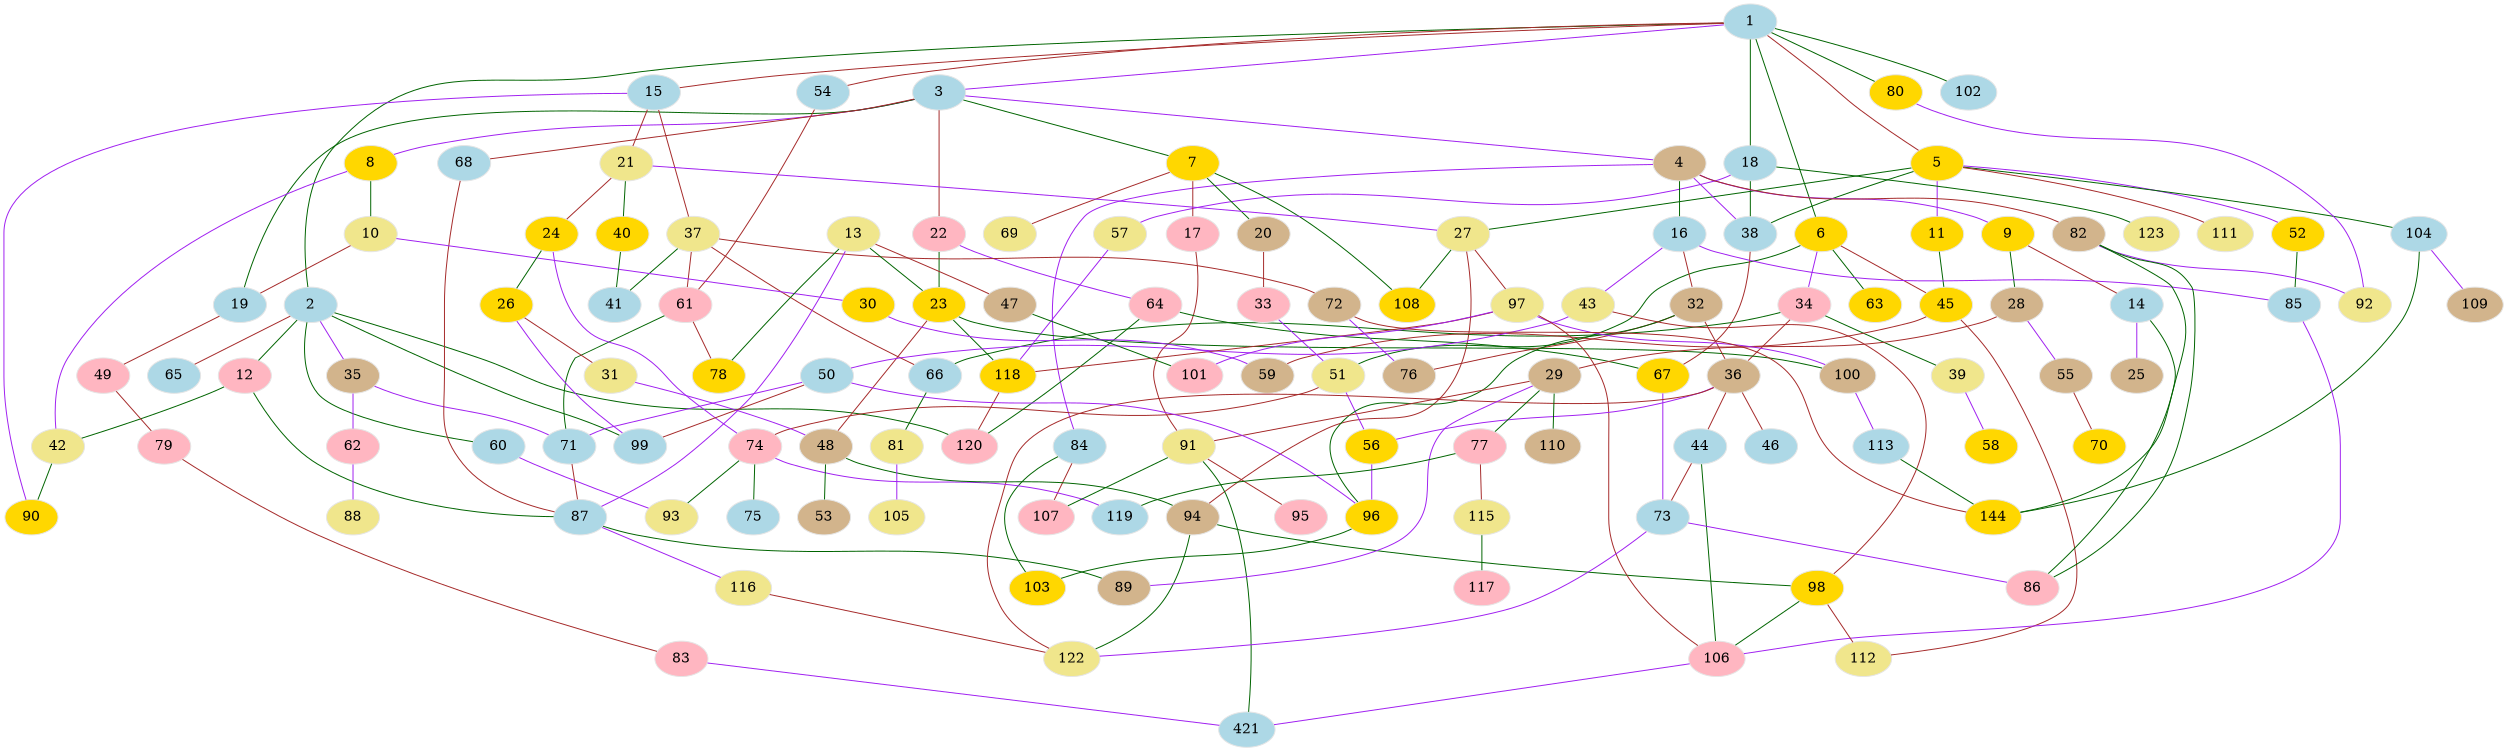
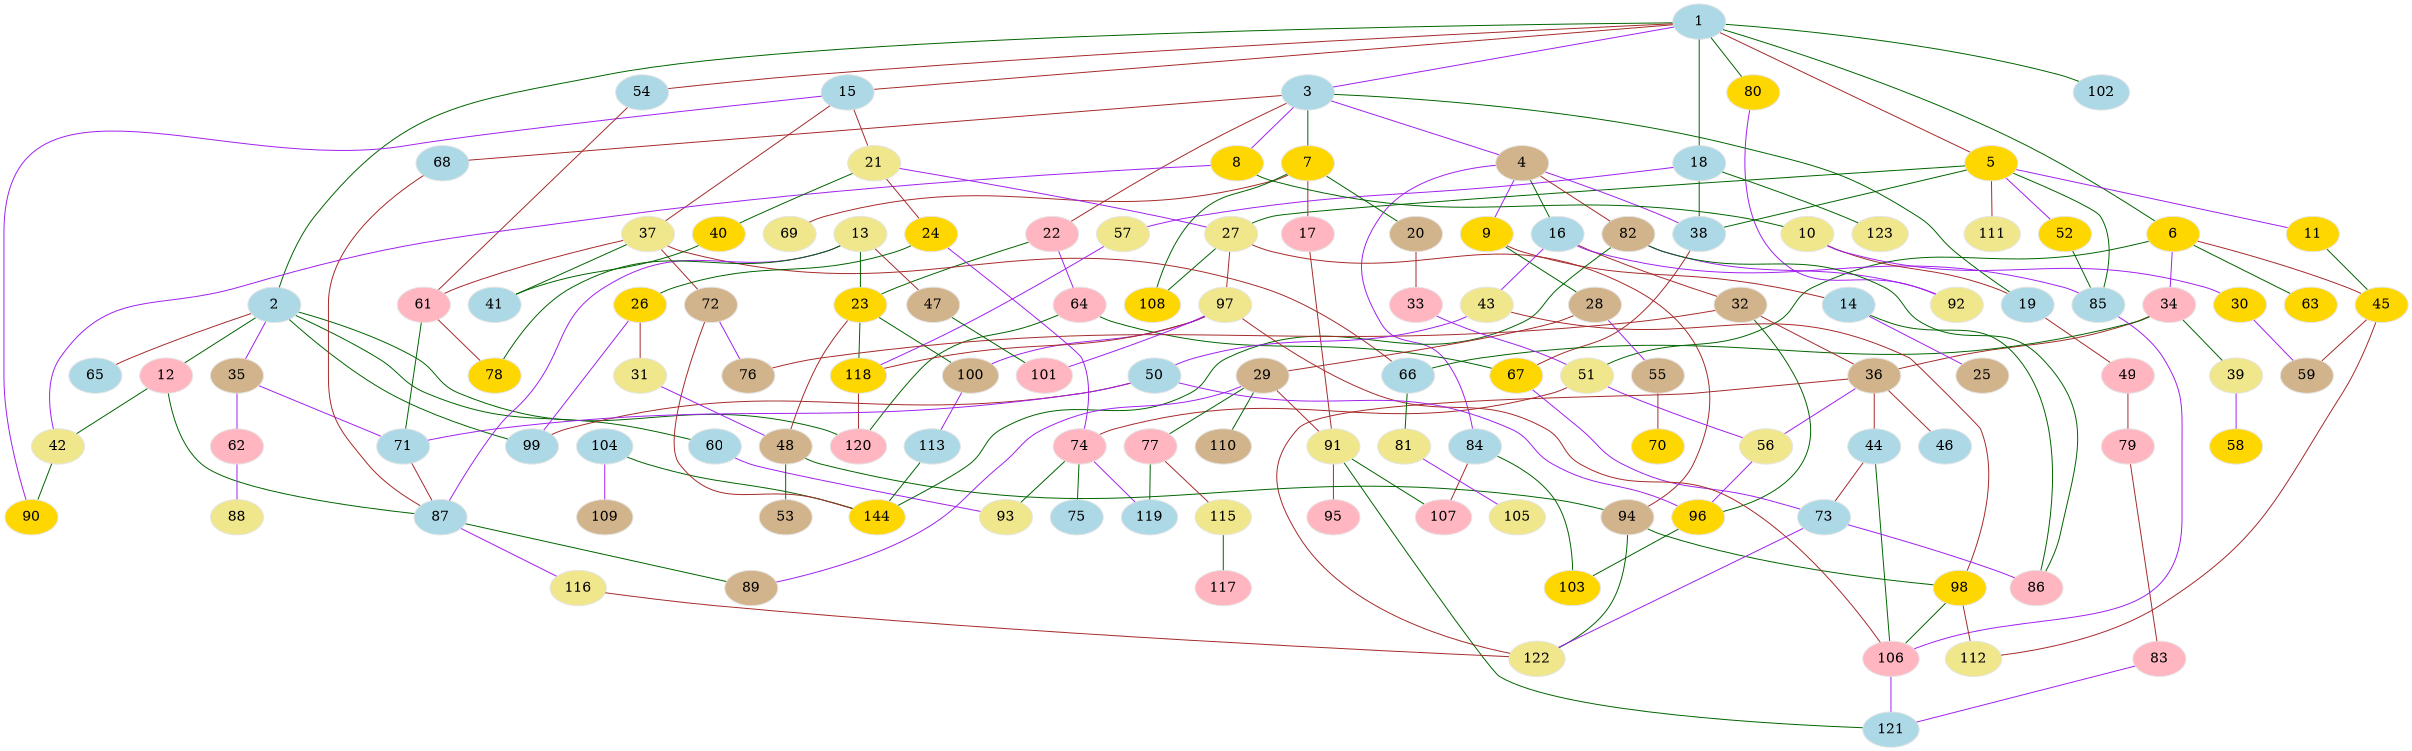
  graph {
    node [color=gray90 fillcolor=lightblue style=filled]
    edge [color=darkgreen]
    1
    2
    3
    5 [fillcolor=gold]
    6 [fillcolor=gold]
    15
    18
    54
    80 [fillcolor=gold]
    102
    12 [fillcolor=lightpink]
    35 [fillcolor=tan]
    60
    65
    99
    120 [fillcolor=lightpink]
    4 [fillcolor=tan]
    7 [fillcolor=gold]
    8 [fillcolor=gold]
    19
    22 [fillcolor=lightpink]
    68
    38
    11 [fillcolor=gold]
    27 [fillcolor=khaki]
    52 [fillcolor=gold]
    104
    111 [fillcolor=khaki]
    34 [fillcolor=lightpink]
    45 [fillcolor=gold]
    51 [fillcolor=khaki]
    63 [fillcolor=gold]
    21 [fillcolor=khaki]
    37 [fillcolor=khaki]
    90 [fillcolor=gold]
    57 [fillcolor=khaki]
    123 [fillcolor=khaki]
    61 [fillcolor=lightpink]
    92 [fillcolor=khaki]
    42 [fillcolor=khaki]
    87
    62 [fillcolor=lightpink]
    71
    93 [fillcolor=khaki]
    9 [fillcolor=gold]
    16
    82 [fillcolor=tan]
    84
    17 [fillcolor=lightpink]
    20 [fillcolor=tan]
    69 [fillcolor=khaki]
    108 [fillcolor=gold]
    10 [fillcolor=khaki]
    49 [fillcolor=lightpink]
    23 [fillcolor=gold]
    64 [fillcolor=lightpink]
    14
    28 [fillcolor=tan]
    32 [fillcolor=tan]
    43 [fillcolor=khaki]
    85
    67 [fillcolor=gold]
    86 [fillcolor=lightpink]
    n64 [fillcolor=gold label=144]
    103 [fillcolor=gold]
    107 [fillcolor=lightpink]
    94 [fillcolor=tan]
    97 [fillcolor=khaki]
    109 [fillcolor=tan]
    36 [fillcolor=tan]
    39 [fillcolor=khaki]
    66
    59 [fillcolor=tan]
    112 [fillcolor=khaki]
    74 [fillcolor=lightpink]
-   56 [fillcolor=gold]
+   56 [fillcolor=khaki]
    13 [fillcolor=khaki]
    47 [fillcolor=tan]
    78 [fillcolor=gold]
    91 [fillcolor=khaki]
    33 [fillcolor=lightpink]
    30 [fillcolor=gold]
    25 [fillcolor=tan]
    29 [fillcolor=tan]
    55 [fillcolor=tan]
    89 [fillcolor=tan]
    116 [fillcolor=khaki]
    48 [fillcolor=tan]
    100 [fillcolor=tan]
    118 [fillcolor=gold]
    101 [fillcolor=lightpink]
    24 [fillcolor=gold]
    40 [fillcolor=gold]
    41
    72 [fillcolor=tan]
    76 [fillcolor=tan]
    96 [fillcolor=gold]
    50
    98 [fillcolor=gold]
    106 [fillcolor=lightpink]
-   121 [label=421]
+   121
    95 [fillcolor=lightpink]
    79 [fillcolor=lightpink]
    26 [fillcolor=gold]
    53 [fillcolor=tan]
    113
    31 [fillcolor=khaki]
    75
    119
    122 [fillcolor=khaki]
    77 [fillcolor=lightpink]
    110 [fillcolor=tan]
    70 [fillcolor=gold]
    115 [fillcolor=khaki]
    44
    46
    58 [fillcolor=gold]
    81 [fillcolor=khaki]
    88 [fillcolor=khaki]
    73
    83 [fillcolor=lightpink]
    105 [fillcolor=khaki]
    117 [fillcolor=lightpink]
    1 -- 2
    1 -- 3 [color=purple]
    1 -- 5 [color=brown]
    1 -- 6
    1 -- 15 [color=brown]
    1 -- 18
    1 -- 54 [color=brown]
    1 -- 80
    1 -- 102
    2 -- 12
    2 -- 35 [color=purple]
    2 -- 60
    2 -- 65 [color=brown]
    2 -- 99
    2 -- 120
    3 -- 4 [color=purple]
    3 -- 7
    3 -- 8 [color=purple]
    3 -- 19
    3 -- 22 [color=brown]
    3 -- 68 [color=brown]
    5 -- 38
    5 -- 11 [color=purple]
    5 -- 27
    5 -- 52 [color=purple]
-   5 -- 104
+   5 -- 85
    5 -- 111 [color=brown]
    6 -- 34 [color=purple]
    6 -- 45 [color=brown]
    6 -- 51
    6 -- 63
    15 -- 21 [color=brown]
    15 -- 37 [color=brown]
    15 -- 90 [color=purple]
    18 -- 38
    18 -- 57 [color=purple]
    18 -- 123
    54 -- 61 [color=brown]
    80 -- 92 [color=purple]
    12 -- 42
    12 -- 87
    35 -- 62 [color=purple]
    35 -- 71 [color=purple]
    60 -- 93 [color=purple]
    4 -- 38 [color=purple]
    4 -- 9 [color=purple]
    4 -- 16
    4 -- 82 [color=brown]
    4 -- 84 [color=purple]
    7 -- 17 [color=brown]
    7 -- 20
    7 -- 69 [color=brown]
    7 -- 108
    8 -- 42 [color=purple]
    8 -- 10
    19 -- 49 [color=brown]
    22 -- 23
    22 -- 64 [color=purple]
    68 -- 87 [color=brown]
    38 -- 67 [color=brown]
    11 -- 45
    27 -- 108
    27 -- 94 [color=brown]
    27 -- 97 [color=brown]
    52 -- 85
    104 -- n64
    104 -- 109 [color=purple]
    34 -- 36 [color=brown]
    34 -- 39
    34 -- 66
    45 -- 59 [color=brown]
    45 -- 112 [color=brown]
    51 -- 74 [color=brown]
    51 -- 56 [color=purple]
    21 -- 27 [color=purple]
    21 -- 24 [color=brown]
    21 -- 40
    37 -- 61 [color=brown]
    37 -- 66 [color=brown]
    37 -- 41
    37 -- 72 [color=brown]
    57 -- 118 [color=purple]
    61 -- 71
    61 -- 78 [color=brown]
    42 -- 90
    87 -- 89
    87 -- 116 [color=purple]
    62 -- 88 [color=purple]
    71 -- 87 [color=brown]
    9 -- 14 [color=brown]
    9 -- 28
    16 -- 32 [color=brown]
    16 -- 43 [color=purple]
    16 -- 85 [color=purple]
    82 -- 92 [color=purple]
    82 -- 86
    82 -- n64
    84 -- 103
    84 -- 107 [color=brown]
    17 -- 91 [color=brown]
    20 -- 33 [color=brown]
    10 -- 19 [color=brown]
    10 -- 30 [color=purple]
    49 -- 79 [color=brown]
    23 -- 48 [color=brown]
    23 -- 100
    23 -- 118
    64 -- 120
    64 -- 67
    14 -- 86
    14 -- 25 [color=purple]
    28 -- 29 [color=brown]
    28 -- 55 [color=purple]
    32 -- 36 [color=brown]
    32 -- 76 [color=brown]
    32 -- 96
    43 -- 50 [color=purple]
    43 -- 98 [color=brown]
    85 -- 106 [color=purple]
    67 -- 73 [color=purple]
    94 -- 98
    94 -- 122
    97 -- 100 [color=purple]
    97 -- 118 [color=brown]
    97 -- 101 [color=purple]
    97 -- 106 [color=brown]
    36 -- 56 [color=purple]
    36 -- 122 [color=brown]
    36 -- 44 [color=brown]
    36 -- 46 [color=brown]
    39 -- 58 [color=purple]
    66 -- 81
    74 -- 93
    74 -- 75
    74 -- 119 [color=purple]
    56 -- 96 [color=purple]
    13 -- 87 [color=purple]
    13 -- 23
    13 -- 47 [color=brown]
    13 -- 78
    47 -- 101
    91 -- 107
    91 -- 121
    91 -- 95 [color=brown]
    33 -- 51 [color=purple]
    30 -- 59 [color=purple]
    29 -- 91 [color=brown]
    29 -- 89 [color=purple]
    29 -- 77
    29 -- 110
    55 -- 70 [color=brown]
    116 -- 122 [color=brown]
    48 -- 94
    48 -- 53
    100 -- 113 [color=purple]
    118 -- 120 [color=brown]
    24 -- 74 [color=purple]
    24 -- 26
    40 -- 41
    72 -- n64 [color=brown]
    72 -- 76 [color=purple]
    96 -- 103
    50 -- 99 [color=brown]
    50 -- 71 [color=purple]
    50 -- 96 [color=purple]
    98 -- 112 [color=brown]
    98 -- 106
    106 -- 121 [color=purple]
    79 -- 83 [color=brown]
    26 -- 99 [color=purple]
    26 -- 31 [color=brown]
    113 -- n64
    31 -- 48 [color=purple]
    77 -- 119
    77 -- 115 [color=brown]
    115 -- 117
    44 -- 106
    44 -- 73 [color=brown]
    81 -- 105 [color=purple]
    73 -- 86 [color=purple]
    73 -- 122 [color=purple]
    83 -- 121 [color=purple]
  }
